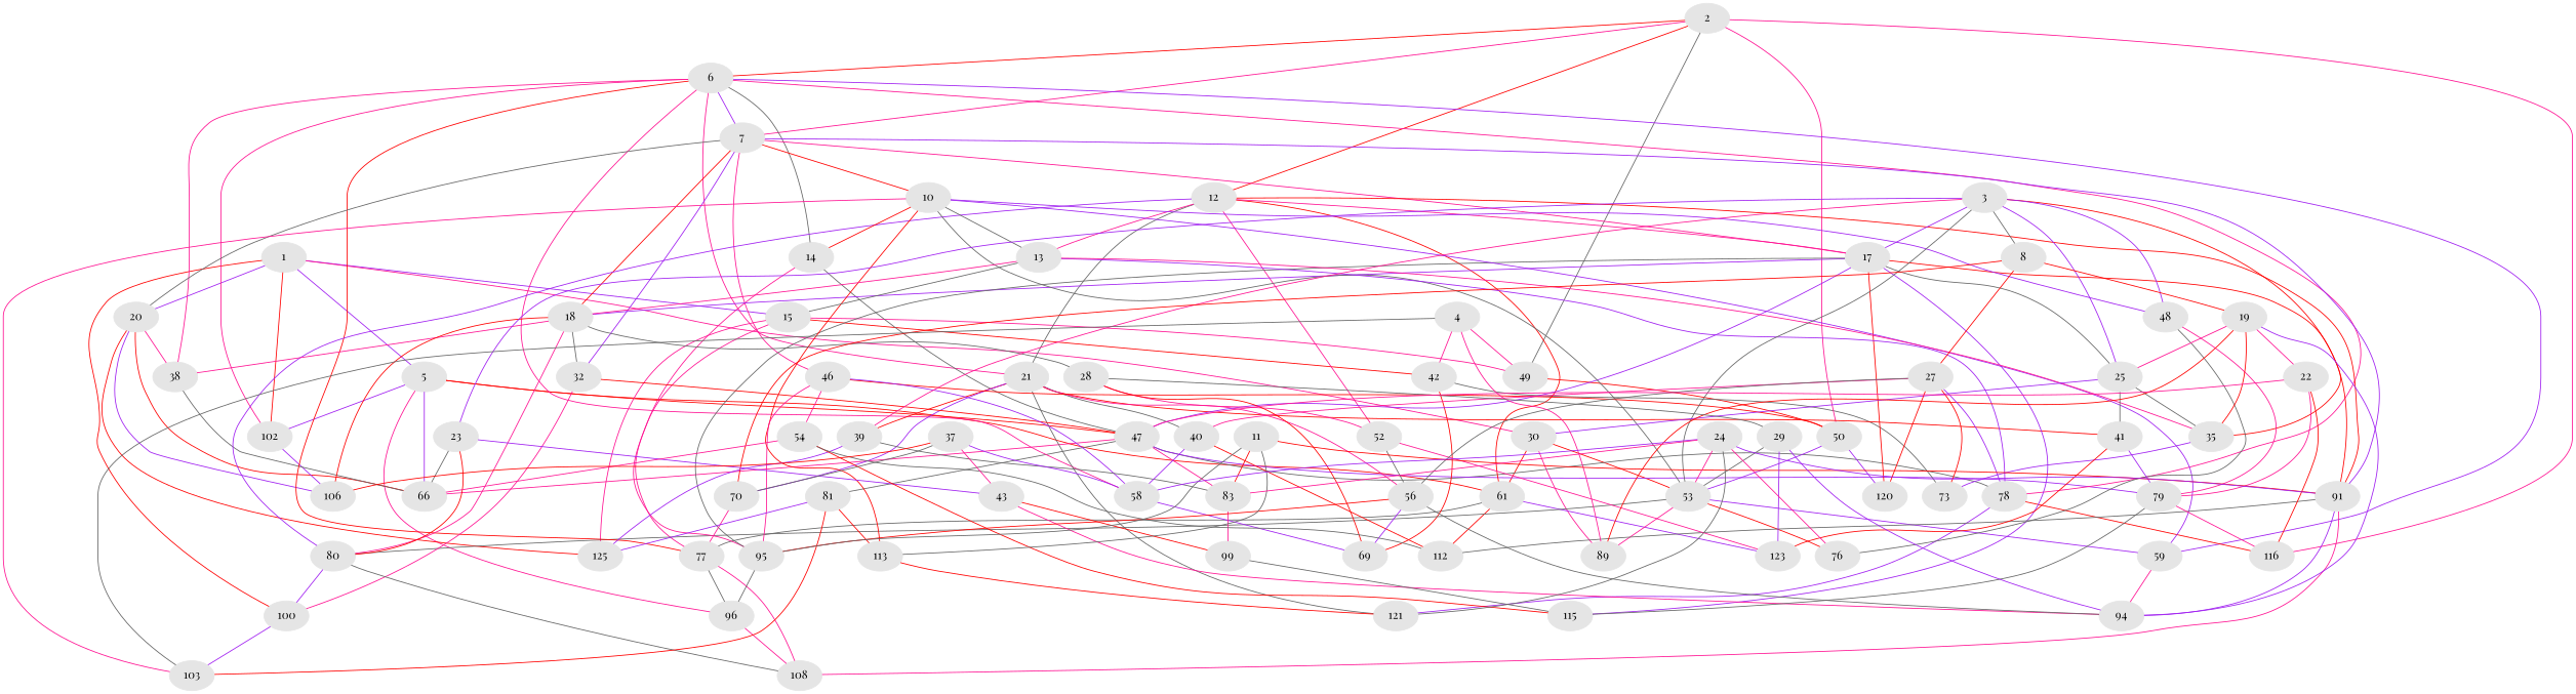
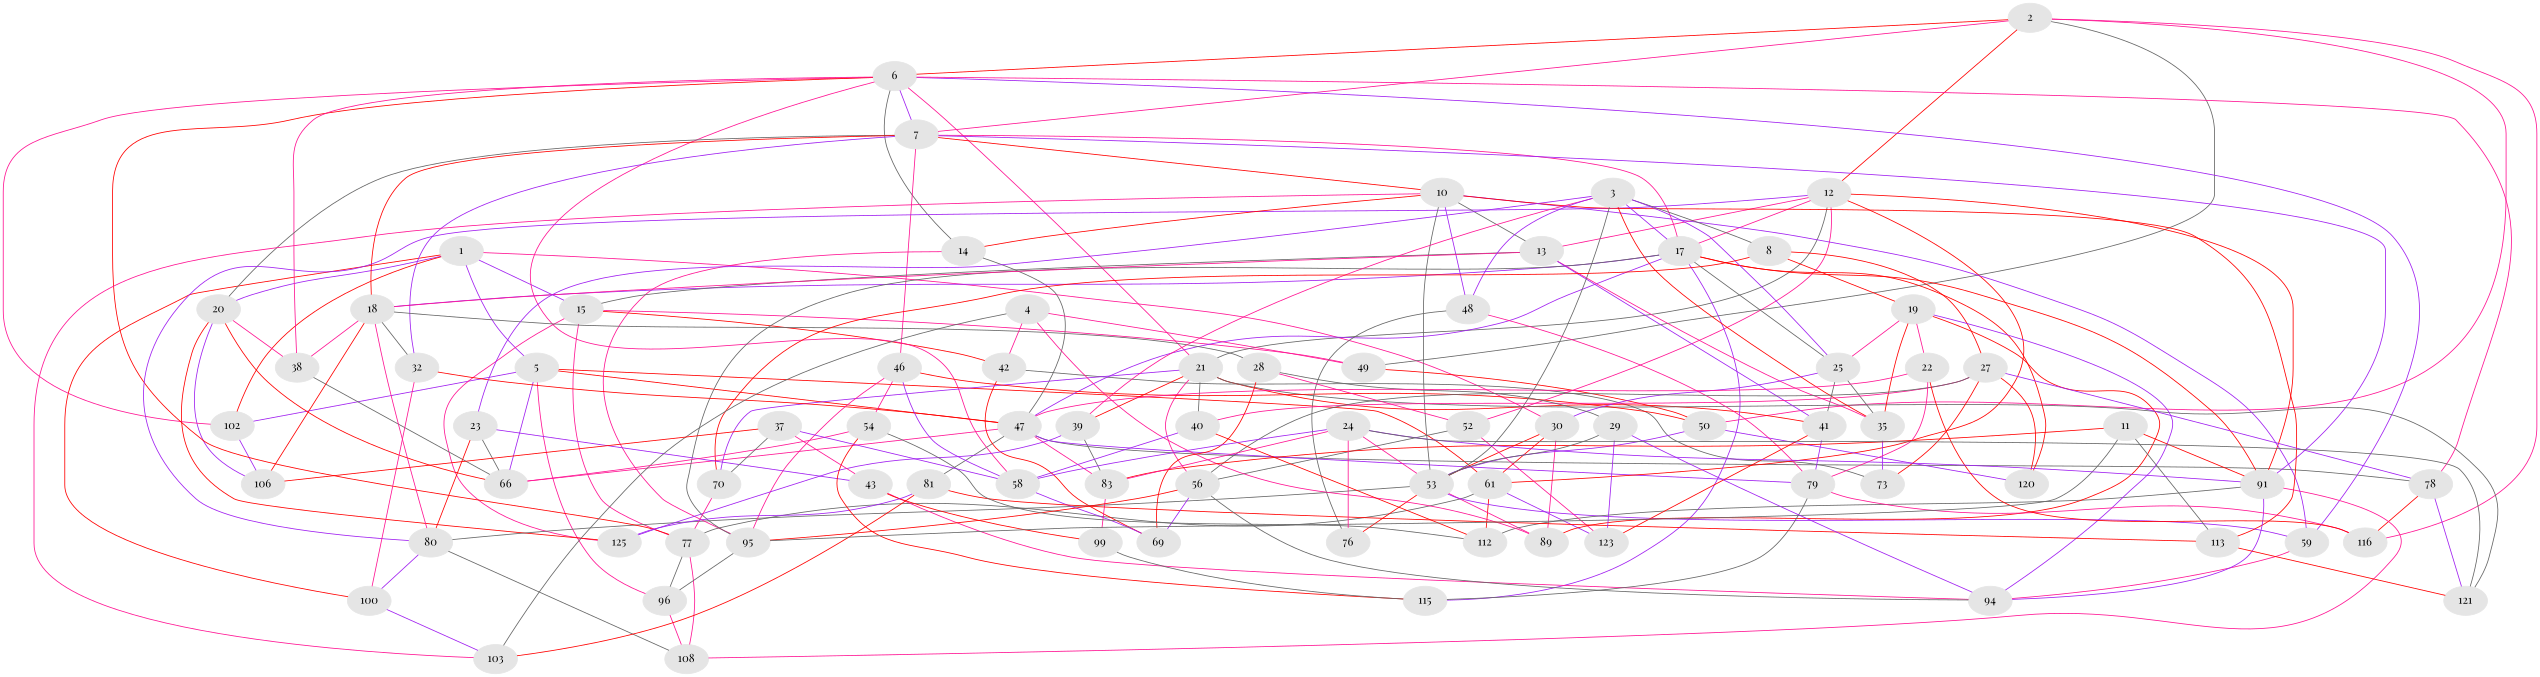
  graph {
    fontname="Playfair Display"
    node [color=gray90 fontname="Playfair Display" style=filled]
    edge [color=deeppink fontname="Playfair Display"]
    1 [super="+85"]
    5 [super="+62"]
    15 [super="+72"]
    20 [super="+124"]
    30 [super="+63"]
    100
    102
    47 [super="+68+117"]
    61 [super="+87"]
    n10 [label=66 super="+119"]
    96
    49
    42
    77 [super="+129"]
    125
    38
    106
    53 [super="+126+57"]
    89
    103
    2 [super="+60"]
    6 [super="+9"]
    7 [super="+44+26"]
    12 [super="+55"]
    50 [super="+65"]
    116
    14
    21 [super="+34+33"]
    58 [super="+111"]
    59
    78 [super="+101"]
    17 [super="+67"]
    10 [super="+51+36"]
    18 [super="+82+90"]
    32
    46 [super="+64"]
    91 [super="+97"]
    13 [super="+84"]
    52
    80 [super="+118"]
    120
    3 [super="+16+31"]
    8
    23
    25 [super="+45"]
    35 [super="+93"]
    39
    48
    19 [super="+104"]
    27 [super="+92"]
    70
    95 [super="+127"]
    115
    43
    41
    73
    83 [super="+114"]
    79 [super="+98"]
    76
    4
    69
    81
    123
    112
    108
    40
    56 [super="+122"]
    121
    94 [super="+128"]
    113
    28
    54
    22
    99
    11
    29
    24 [super="+110"]
    37
    1 -- 5 [color=purple]
    1 -- 15 [color=purple]
    1 -- 20 [color=purple]
    1 -- 30
    1 -- 100 [color=red]
    1 -- 102 [color=red]
    5 -- 102 [color=purple]
    5 -- 47 [color=red]
    5 -- 61 [color=red]
    5 -- n10 [color=purple]
    5 -- 96
    15 -- 49
    15 -- 42 [color=red]
    15 -- 77
    15 -- 125
    20 -- n10 [color=red]
    20 -- 125 [color=red]
    20 -- 38
    20 -- 106 [color=purple]
    30 -- 61 [color=red]
    30 -- 53 [color=red]
    30 -- 89
    100 -- 103 [color=purple]
    102 -- 106 [color=purple]
    47 -- n10
    47 -- 78 [color=gray40]
    47 -- 83
    47 -- 79 [color=purple]
    47 -- 81 [color=gray40]
    61 -- 77 [color=gray40]
    61 -- 123 [color=purple]
    61 -- 112 [color=red]
    96 -- 108
    49 -- 50 [color=red]
    42 -- 73 [color=gray40]
    42 -- 69 [color=red]
    77 -- 96 [color=gray40]
    77 -- 108
    38 -- n10 [color=gray40]
    53 -- 89
    53 -- 59 [color=purple]
    53 -- 80 [color=gray40]
    53 -- 76 [color=red]
    2 -- 49 [color=gray40]
    2 -- 6 [color=red]
    2 -- 7
    2 -- 12 [color=red]
    2 -- 50
    2 -- 116
    6 -- 102
    6 -- 77 [color=red]
    6 -- 38
    6 -- 7 [color=purple]
    6 -- 14 [color=gray40]
    6 -- 21
    6 -- 58
    6 -- 59 [color=purple]
    6 -- 78
    7 -- 20 [color=gray40]
    7 -- 17
    7 -- 10 [color=red]
    7 -- 18 [color=red]
    7 -- 32 [color=purple]
    7 -- 46 [weight=2]
    7 -- 91 [color=purple]
    12 -- 61 [color=red]
    12 -- 21 [color=gray40]
    12 -- 17
    12 -- 91 [color=red]
    12 -- 13
    12 -- 52
    12 -- 80 [color=purple]
    50 -- 53 [color=purple]
    50 -- 120 [color=purple weight=2]
    14 -- 47 [color=gray40]
    14 -- 95
    21 -- 39 [color=red]
    21 -- 70 [color=purple]
    21 -- 41 [color=red]
    21 -- 40 [color=gray40]
    21 -- 56
    21 -- 121 [color=gray40]
    58 -- 69 [color=purple]
    59 -- 94
    78 -- 116 [color=red]
    78 -- 121 [color=purple]
    17 -- 47 [color=purple]
    17 -- 18 [color=purple]
    17 -- 91 [color=red]
    17 -- 120 [color=red]
    17 -- 25 [color=gray40]
    17 -- 95 [color=gray40]
    17 -- 115 [color=purple]
    10 -- 53 [color=gray40]
    10 -- 103
    10 -- 14 [color=red]
    10 -- 59 [color=purple]
    10 -- 13 [color=gray40]
    10 -- 48 [color=purple]
    10 -- 113 [color=red]
    18 -- 38
    18 -- 106 [color=red]
    18 -- 32 [color=gray40]
    18 -- 80
    18 -- 28 [color=gray40]
    32 -- 100
    32 -- 47 [color=red]
    46 -- 50 [color=red]
    46 -- 58 [color=purple]
    46 -- 95
    46 -- 54
    91 -- 112 [color=gray40]
    91 -- 108
    91 -- 94 [color=purple]
    13 -- 15 [color=gray40]
-   13 -- 78 [color=purple]
+   13 -- 41 [color=purple]
    13 -- 18
    13 -- 35
    52 -- 123
    52 -- 56 [color=gray40]
    80 -- 100 [color=purple]
    80 -- 108 [color=gray40]
    3 -- 53 [color=gray40]
    3 -- 17 [color=purple]
    3 -- 8 [color=gray40]
    3 -- 23 [color=purple]
    3 -- 25 [color=purple]
    3 -- 35 [color=red]
    3 -- 39
    3 -- 48 [color=purple]
    8 -- 19 [color=red]
    8 -- 27 [color=red]
    8 -- 70 [color=red]
    23 -- n10 [color=gray40]
    23 -- 80 [color=red]
    23 -- 43 [color=purple]
    25 -- 30 [color=purple]
    25 -- 35 [color=gray40]
    25 -- 41 [color=gray40]
    35 -- 73 [color=purple weight=2]
    39 -- 125 [color=purple]
    39 -- 83 [color=gray40]
    48 -- 79
    48 -- 76 [color=gray40]
    19 -- 89 [color=red]
    19 -- 25
    19 -- 35 [color=red]
    19 -- 94 [color=purple]
    19 -- 22
    27 -- 78 [color=purple]
    27 -- 120 [color=red]
    27 -- 73 [color=red]
    27 -- 40
    27 -- 56 [color=gray40]
    70 -- 77
    95 -- 96 [color=gray40]
    43 -- 94
    43 -- 99 [color=red]
    41 -- 79 [color=purple]
    41 -- 123 [color=red]
    83 -- 99 [weight=2]
    79 -- 116
    79 -- 115 [color=gray40]
    4 -- 49
    4 -- 42
    4 -- 89
    4 -- 103 [color=gray40]
    81 -- 125 [color=purple]
    81 -- 103 [color=red]
    81 -- 113 [color=red]
    40 -- 58 [color=purple]
    40 -- 112 [color=red]
    56 -- 95 [color=red]
    56 -- 69 [color=purple]
    56 -- 94 [color=gray40]
    113 -- 121 [color=red]
    28 -- 52
    28 -- 69 [color=red]
    28 -- 29 [color=gray40]
    54 -- n10
    54 -- 115 [color=red]
    54 -- 112 [color=gray40]
    22 -- 47
    22 -- 116 [color=red]
    22 -- 79
    99 -- 115 [color=gray40]
    11 -- 91 [color=red]
    11 -- 95 [color=gray40]
    11 -- 83 [color=red]
    11 -- 113 [color=gray40]
    29 -- 53 [color=gray40]
    29 -- 123 [color=purple]
    29 -- 94 [color=purple]
    24 -- 53
    24 -- 58 [color=purple]
    24 -- 91 [color=purple]
    24 -- 83
    24 -- 76
    24 -- 121 [color=gray40]
    37 -- 106 [color=red]
    37 -- 58 [color=purple]
    37 -- 70 [color=gray40]
    37 -- 43
  }
